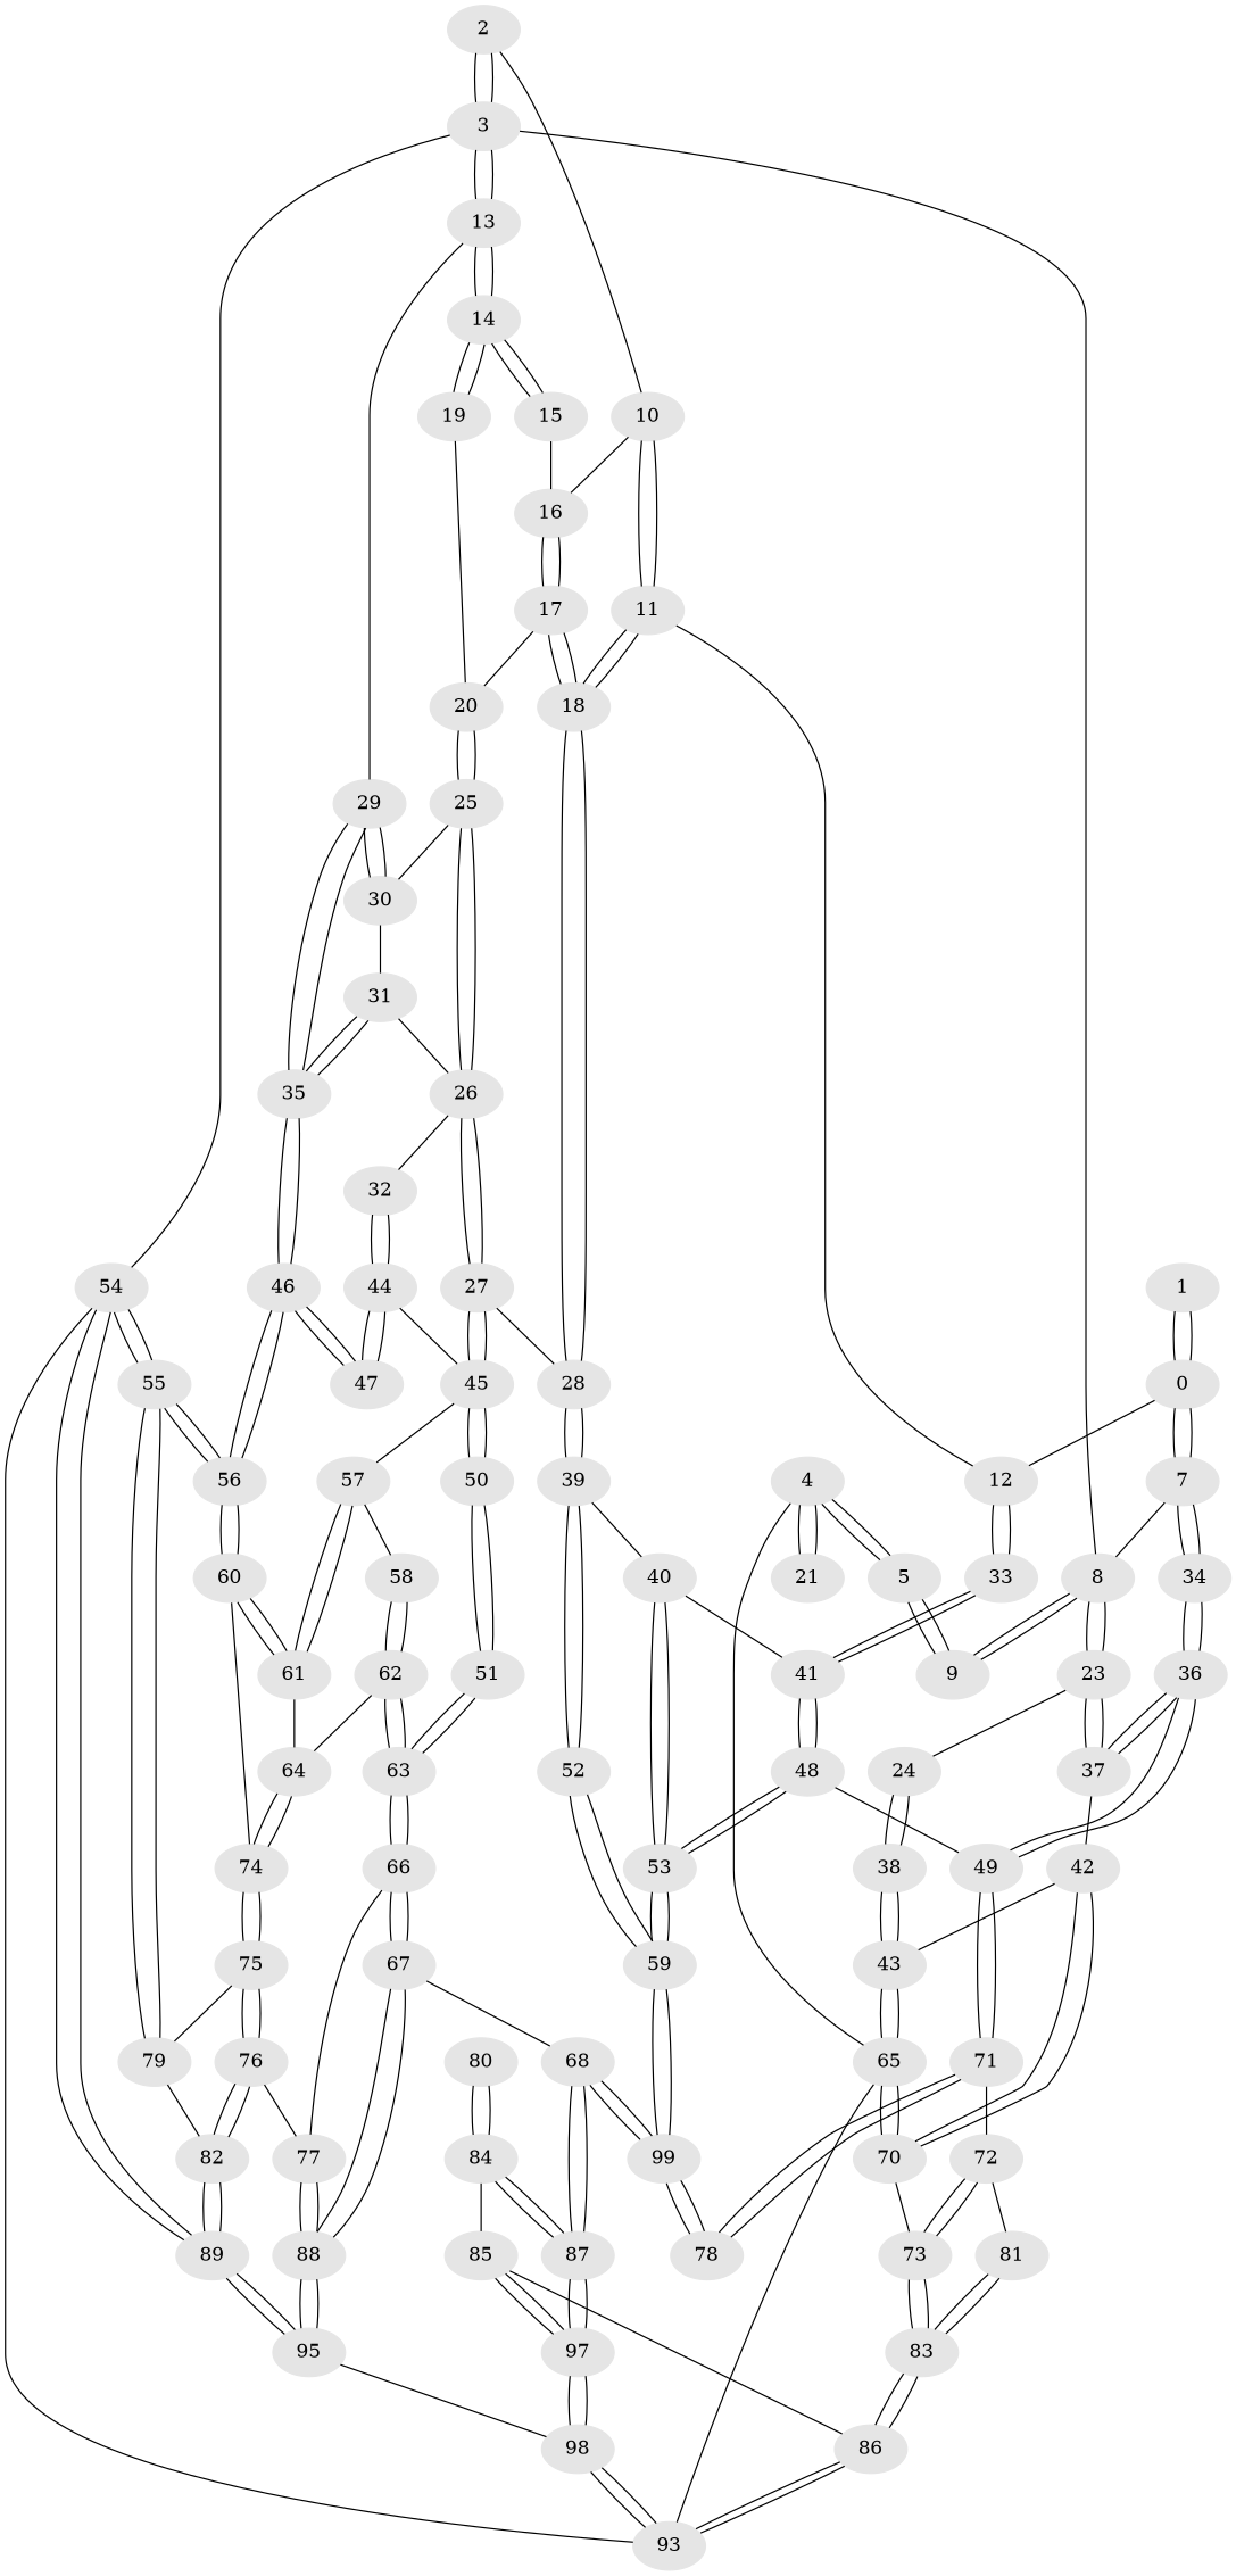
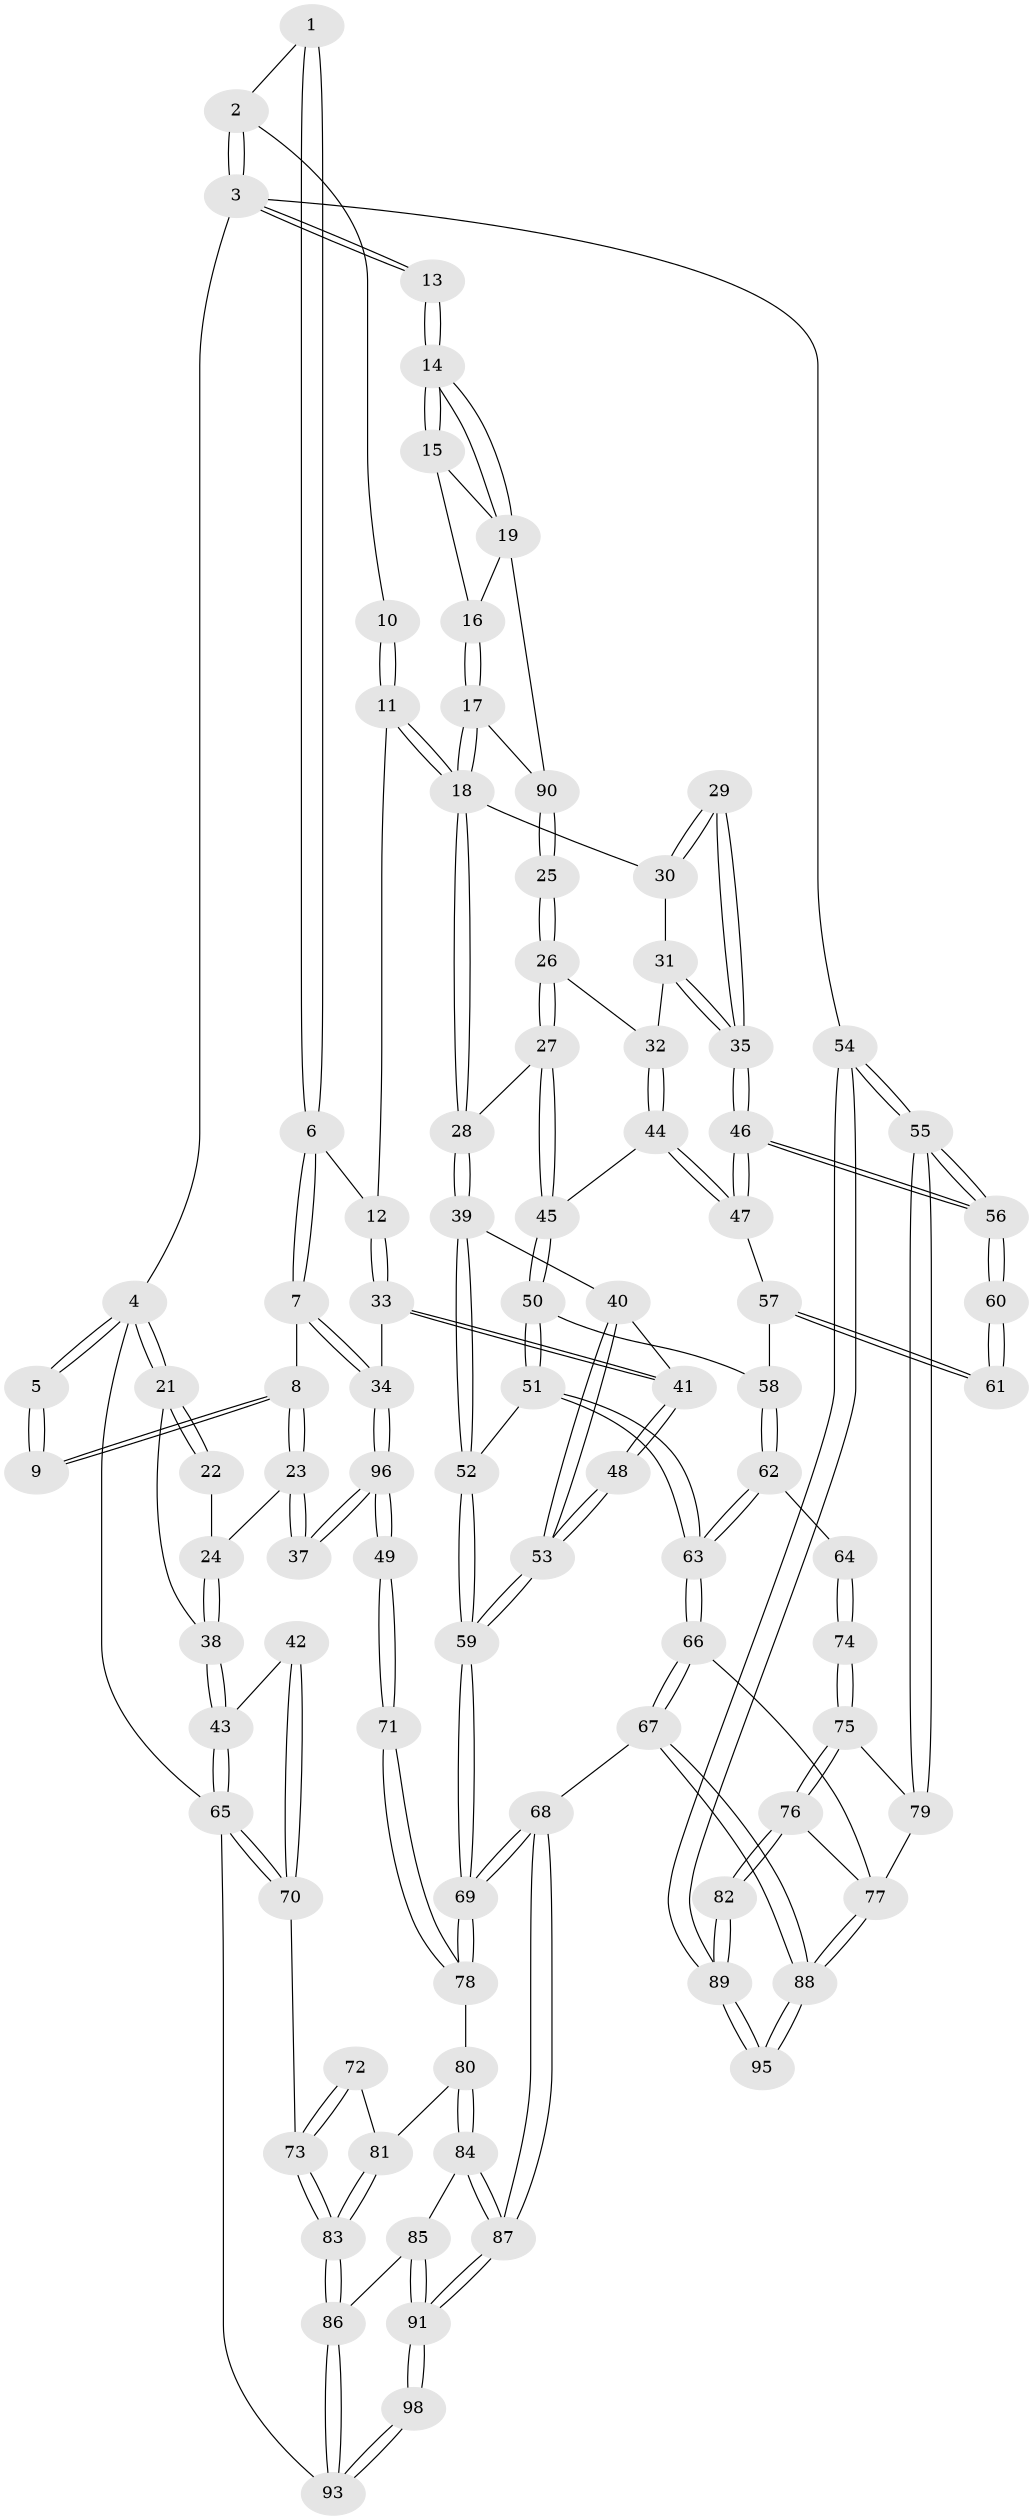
  graph {
    node [color=gray90 style=filled]
    1
    2
-   6 [label=0]
+   6
    3
    10
    7
    12
    4
    13
    54
    11
    16
    5
    21
    65
    14
    29
    55
    89
    93
    9
+   22
    38
    70
    8
    34
    33
    23
-   36
+   36 [label=96]
    24
    37
    18
    17
    28
    41
    15
    19
    30
    35
-   20
+   20 [label=90]
    25
    39
    26
    43
    42
    27
    32
    31
    45
    44
    50
    40
    52
    46
    47
    48
    49
    56
    71
    53
    59
    73
    57
    51
    58
    60
    61
    78
    72
    63
    62
    66
-   69 [label=99]
+   69
    79
    n75 [label=95]
    82
    74
    64
    75
    67
    77
    68
    88
    87
-   91 [label=97]
+   91
    80
    83
    81
    86
    76
    84
    85
    n93 [label=98]
+   1 -- 2
    1 -- 6
    1 -- 6
    2 -- 3
    2 -- 3
    2 -- 10
    6 -- 7
    6 -- 7
    6 -- 12
-   3 -- 8
+   3 -- 4
    3 -- 13
    3 -- 13
    3 -- 54
    10 -- 11
    10 -- 11
-   10 -- 16
+   19 -- 16
    7 -- 8
    7 -- 34
    7 -- 34
    12 -- 33
    12 -- 33
    4 -- 5
    4 -- 5
    4 -- 21
    4 -- 21
    4 -- 65
    13 -- 14
    13 -- 14
-   13 -- 29
    54 -- 55
    54 -- 55
    54 -- 89
    54 -- 89
-   54 -- 93
    11 -- 12
    11 -- 18
    11 -- 18
    16 -- 17
    16 -- 17
    5 -- 9
    5 -- 9
+   21 -- 22
+   21 -- 22
+   21 -- 38
    65 -- 93
    65 -- 70
    65 -- 70
    14 -- 15
    14 -- 15
    14 -- 19
    14 -- 19
    29 -- 30
    29 -- 30
    29 -- 35
    29 -- 35
    55 -- 56
    55 -- 56
    55 -- 79
    55 -- 79
    89 -- n75
    89 -- n75
+   22 -- 24
    38 -- 43
    38 -- 43
    70 -- 73
    8 -- 9
    8 -- 9
    8 -- 23
    8 -- 23
    34 -- 36
    34 -- 36
+   33 -- 34
    33 -- 41
    33 -- 41
    23 -- 24
    23 -- 37
    23 -- 37
    36 -- 37
    36 -- 37
    36 -- 49
    36 -- 49
    24 -- 38
    24 -- 38
-   37 -- 42
    18 -- 28
    18 -- 28
    17 -- 18
    17 -- 18
    17 -- 20
    28 -- 39
    28 -- 39
    41 -- 48
    41 -- 48
    15 -- 16
+   15 -- 19
    19 -- 20
    30 -- 31
    35 -- 46
    35 -- 46
    20 -- 25
    20 -- 25
-   25 -- 30
+   18 -- 30
    25 -- 26
    25 -- 26
    39 -- 40
    39 -- 52
    39 -- 52
    26 -- 27
    26 -- 27
    26 -- 32
    43 -- 65
    43 -- 65
    42 -- 70
    42 -- 70
    42 -- 43
    27 -- 28
    27 -- 45
    27 -- 45
    32 -- 44
    32 -- 44
    31 -- 35
    31 -- 35
-   31 -- 26
+   31 -- 32
    45 -- 50
    45 -- 50
    44 -- 45
    44 -- 47
    44 -- 47
    50 -- 51
    50 -- 51
+   50 -- 58
    40 -- 41
    40 -- 53
    40 -- 53
    52 -- 59
    52 -- 59
    46 -- 47
    46 -- 47
    46 -- 56
    46 -- 56
-   45 -- 57
-   48 -- 49
+   47 -- 57
    48 -- 53
    48 -- 53
    49 -- 71
    49 -- 71
    56 -- 60
    56 -- 60
    71 -- 78
    71 -- 78
-   71 -- 72
    53 -- 59
    53 -- 59
    59 -- 69
    59 -- 69
    73 -- 83
    73 -- 83
    57 -- 58
    57 -- 61
    57 -- 61
+   51 -- 52
    51 -- 63
    51 -- 63
    58 -- 62
    58 -- 62
    60 -- 61
    60 -- 61
-   60 -- 74
-   61 -- 64
+   78 -- 80
    72 -- 73
    72 -- 73
    72 -- 81
    63 -- 66
    63 -- 66
    62 -- 63
    62 -- 63
    62 -- 64
    66 -- 67
    66 -- 67
    66 -- 77
    69 -- 78
    69 -- 78
-   79 -- 82
-   n75 -- n93
+   79 -- 77
    82 -- 89
    82 -- 89
    74 -- 75
    74 -- 75
    64 -- 74
    64 -- 74
    75 -- 79
    75 -- 76
    75 -- 76
    67 -- 68
    67 -- 88
    67 -- 88
    77 -- 88
    77 -- 88
    68 -- 69
    68 -- 69
    68 -- 87
    68 -- 87
    88 -- n75
    88 -- n75
    87 -- 91
    87 -- 91
    91 -- n93
    91 -- n93
+   80 -- 81
    80 -- 84
    80 -- 84
    83 -- 86
    83 -- 86
    81 -- 83
    81 -- 83
    86 -- 93
    86 -- 93
    76 -- 82
    76 -- 82
    76 -- 77
    84 -- 87
    84 -- 87
    84 -- 85
    85 -- 91
    85 -- 91
    85 -- 86
    n93 -- 93
    n93 -- 93
  }
